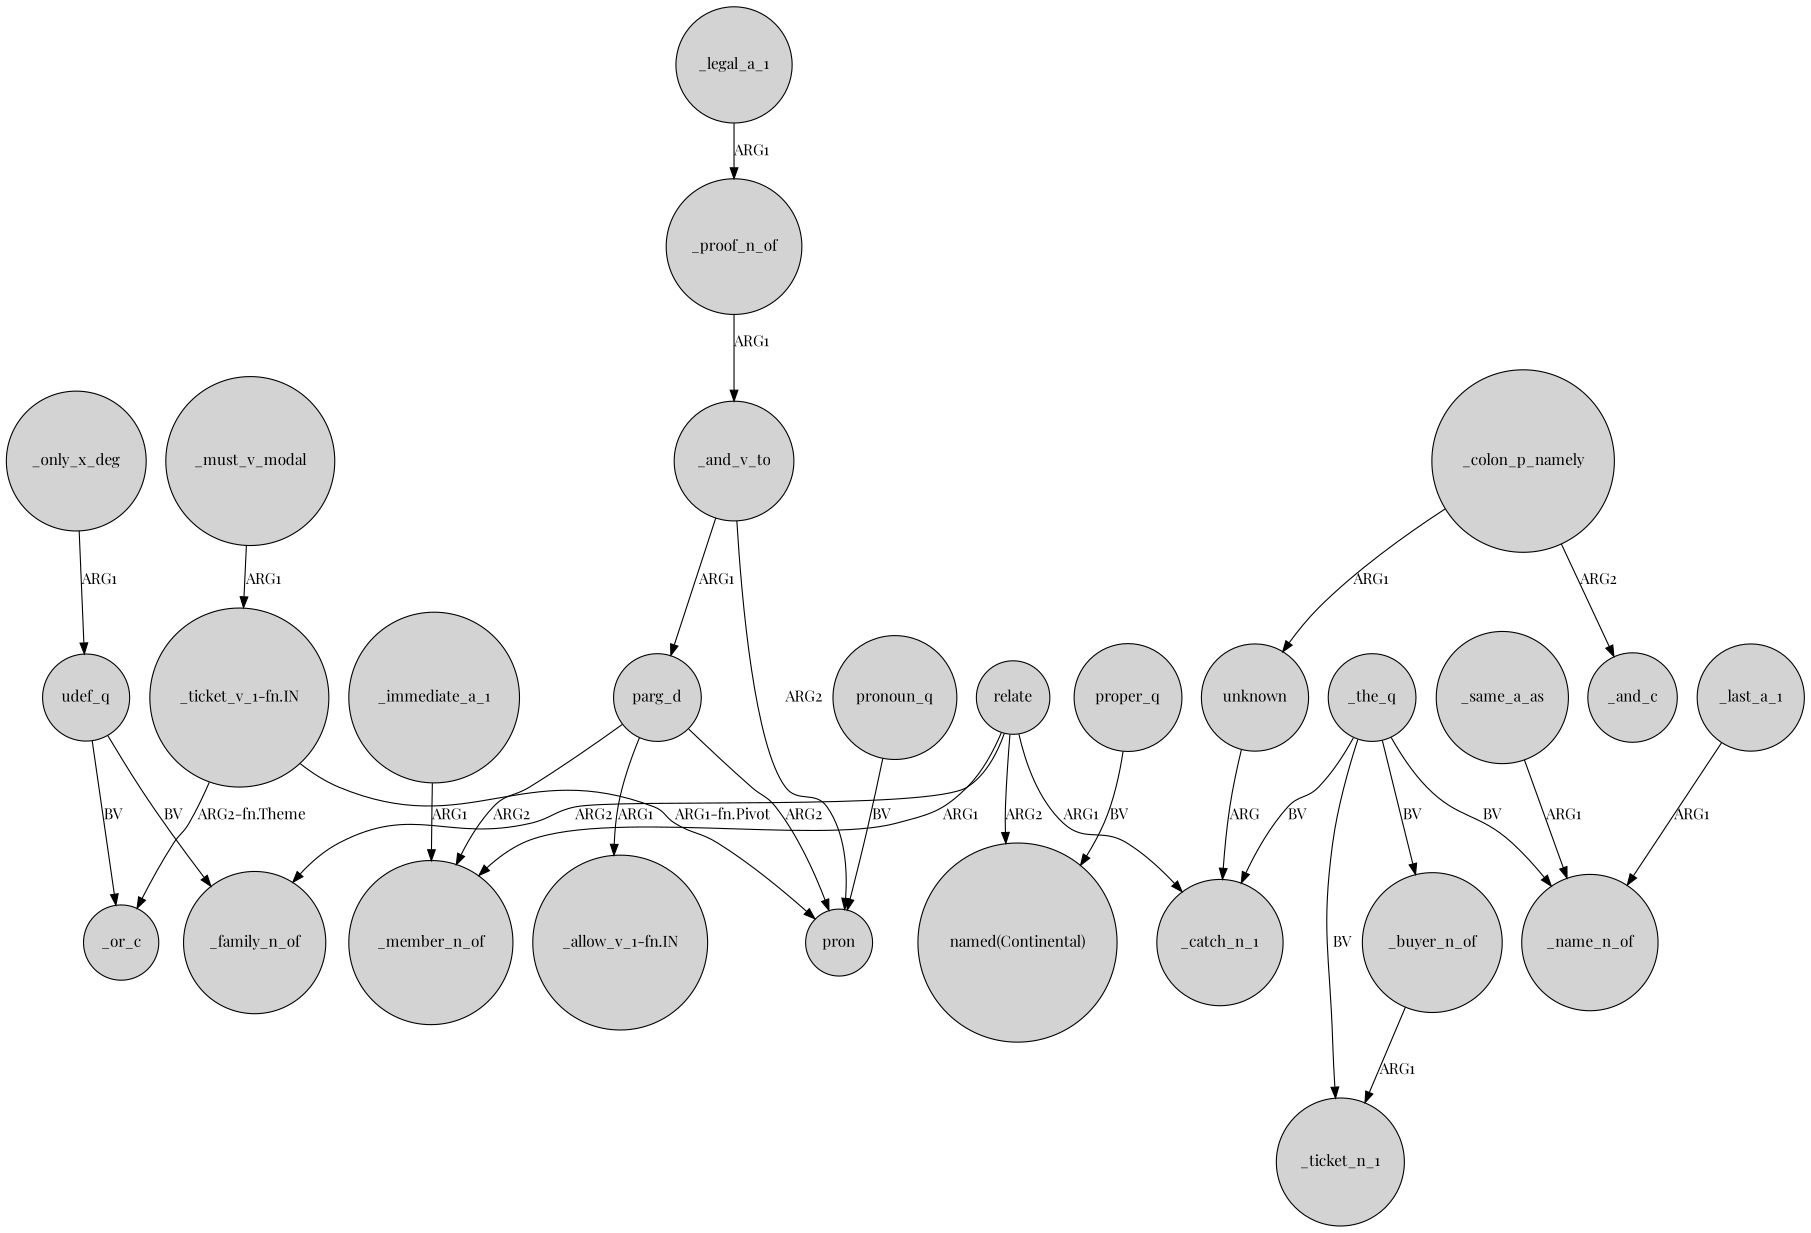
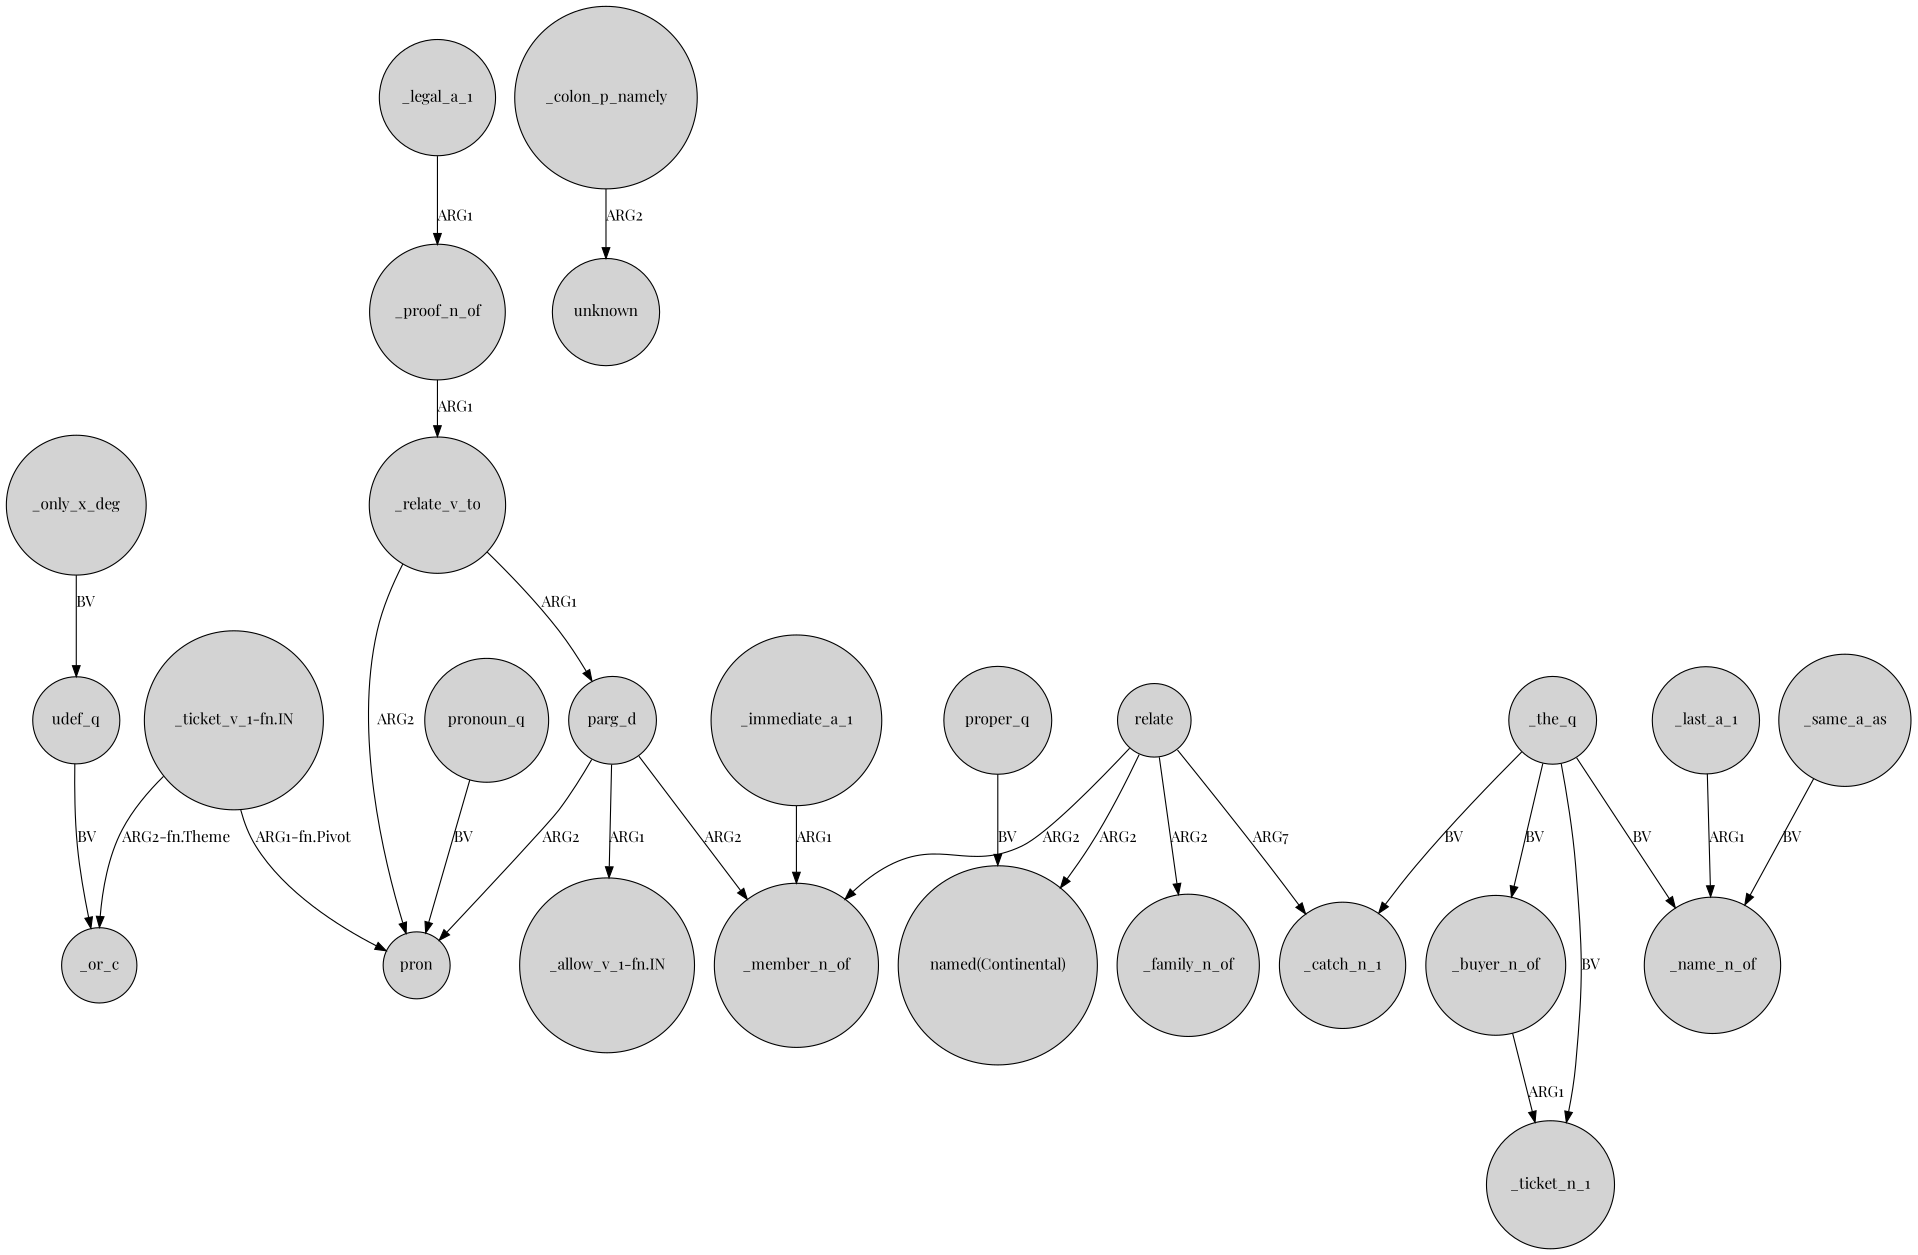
  digraph {
    fontname="Playfair Display"
    node [fontname="Playfair Display" shape=circle style=filled]
    edge [fontname="Playfair Display"]
    _only_x_deg
    udef_q
    _family_n_of
    _or_c
    _proof_n_of
-   _relate_v_to [label=_and_v_to]
+   _relate_v_to
    n7 [label="_ticket_v_1-fn.IN"]
-   _must_v_modal
    pron
    n10 [label=relate]
    _member_n_of
    _catch_n_1
    "named(Continental)"
    _immediate_a_1
    parg_d
    "_allow_v_1-fn.IN"
    _buyer_n_of
    _ticket_n_1
    _same_a_as
    _name_n_of
    _the_q
    _colon_p_namely
-   _and_c
    unknown
    _last_a_1
    pronoun_q
    proper_q
    _legal_a_1
-   _only_x_deg -> udef_q [label=ARG1]
-   udef_q -> _family_n_of [label=BV]
+   _only_x_deg -> udef_q [label=BV]
    udef_q -> _or_c [label=BV]
    _proof_n_of -> _relate_v_to [label=ARG1]
    _relate_v_to -> pron [label=ARG2]
    _relate_v_to -> parg_d [label=ARG1]
    n7 -> _or_c [label="ARG2-fn.Theme"]
    n7 -> pron [label="ARG1-fn.Pivot"]
-   _must_v_modal -> n7 [label=ARG1]
    n10 -> _family_n_of [label=ARG2]
-   n10 -> _member_n_of [label=ARG1]
-   n10 -> _catch_n_1 [label=ARG1]
+   n10 -> _member_n_of [label=ARG2]
+   n10 -> _catch_n_1 [label=ARG7]
    n10 -> "named(Continental)" [label=ARG2]
    _immediate_a_1 -> _member_n_of [label=ARG1]
    parg_d -> pron [label=ARG2]
    parg_d -> _member_n_of [label=ARG2]
    parg_d -> "_allow_v_1-fn.IN" [label=ARG1]
    _buyer_n_of -> _ticket_n_1 [label=ARG1]
-   _same_a_as -> _name_n_of [label=ARG1]
+   _same_a_as -> _name_n_of [label=BV]
    _the_q -> _catch_n_1 [label=BV]
    _the_q -> _buyer_n_of [label=BV]
    _the_q -> _ticket_n_1 [label=BV]
    _the_q -> _name_n_of [label=BV]
-   _colon_p_namely -> _and_c [label=ARG2]
-   _colon_p_namely -> unknown [label=ARG1]
-   unknown -> _catch_n_1 [label=ARG]
+   _colon_p_namely -> unknown [label=ARG2]
    _last_a_1 -> _name_n_of [label=ARG1]
    pronoun_q -> pron [label=BV]
    proper_q -> "named(Continental)" [label=BV]
    _legal_a_1 -> _proof_n_of [label=ARG1]
  }
